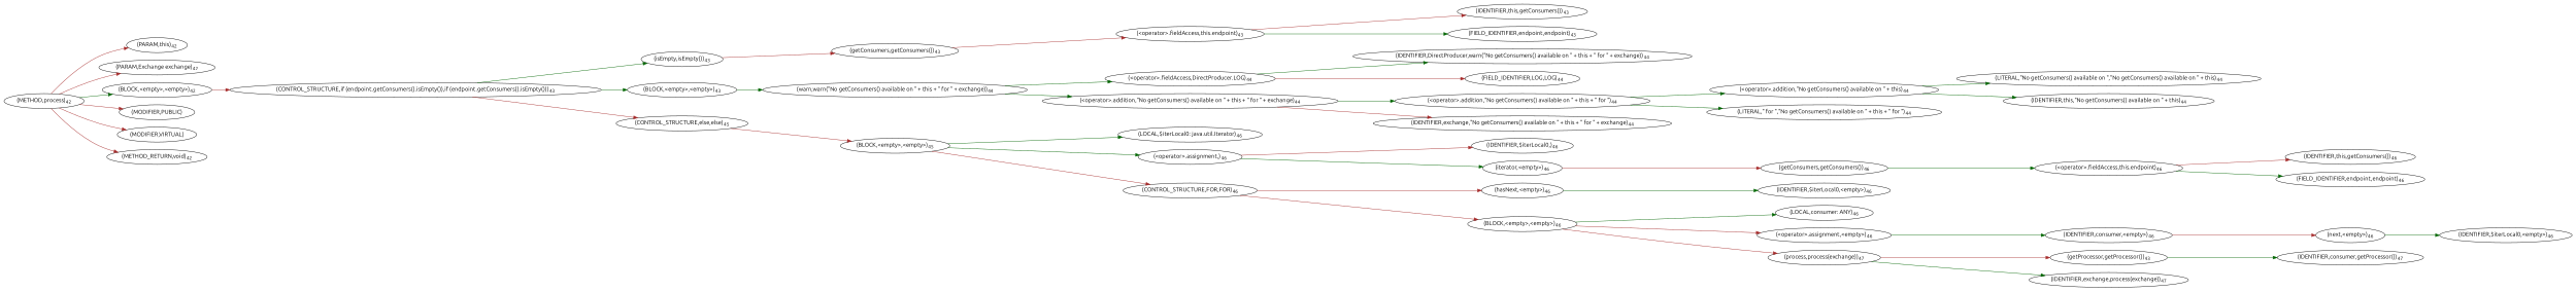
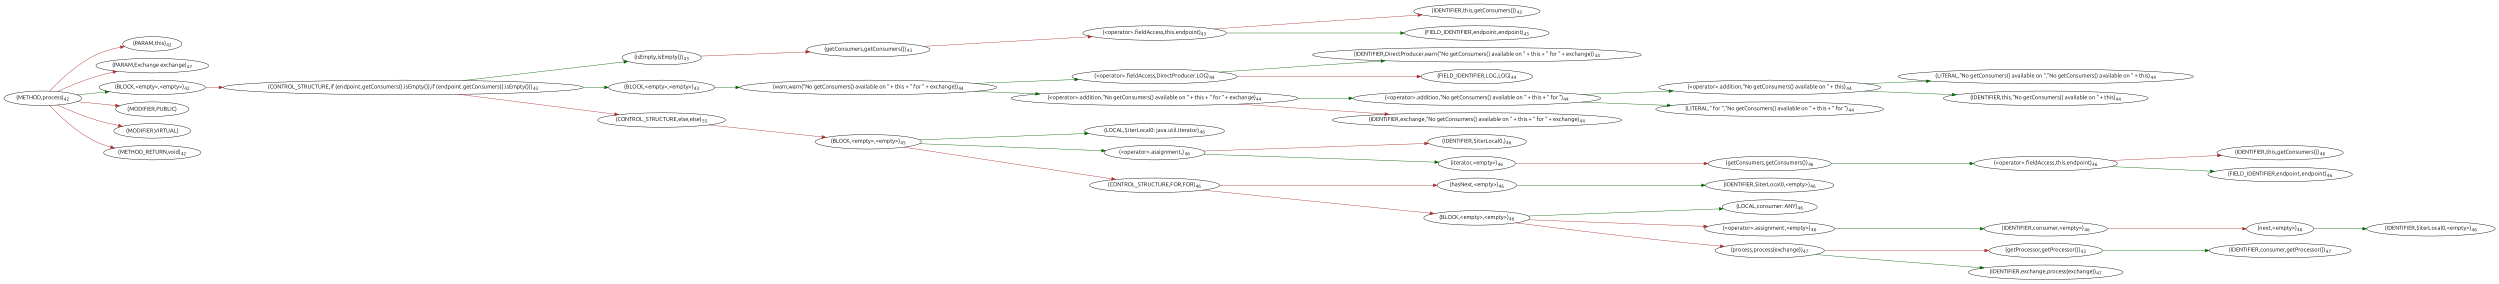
  digraph {
    fontname=Ubuntu
    rankdir=LR
    node [fontname=Ubuntu]
    edge [color=darkgreen fontname=Ubuntu]
    n1 [label=<(METHOD,process)<SUB>42</SUB>>]
    n2 [label=<(PARAM,this)<SUB>42</SUB>>]
    n3 [label=<(PARAM,Exchange exchange)<SUB>42</SUB>>]
    n4 [label=<(BLOCK,&lt;empty&gt;,&lt;empty&gt;)<SUB>42</SUB>>]
    n5 [label=<(MODIFIER,PUBLIC)>]
    n6 [label=<(MODIFIER,VIRTUAL)>]
    n7 [label=<(METHOD_RETURN,void)<SUB>42</SUB>>]
    n8 [label=<(CONTROL_STRUCTURE,if (endpoint.getConsumers().isEmpty()),if (endpoint.getConsumers().isEmpty()))<SUB>43</SUB>>]
    n9 [label=<(isEmpty,isEmpty())<SUB>43</SUB>>]
    n10 [label=<(BLOCK,&lt;empty&gt;,&lt;empty&gt;)<SUB>43</SUB>>]
-   n11 [label=<(CONTROL_STRUCTURE,else,else)<SUB>45</SUB>>]
+   n11 [label=<(CONTROL_STRUCTURE,else,else)<SUB>55</SUB>>]
    n12 [label=<(getConsumers,getConsumers())<SUB>43</SUB>>]
    n13 [label=<(warn,warn(&quot;No getConsumers() available on &quot; + this + &quot; for &quot; + exchange))<SUB>44</SUB>>]
    n14 [label=<(BLOCK,&lt;empty&gt;,&lt;empty&gt;)<SUB>45</SUB>>]
    n15 [label=<(&lt;operator&gt;.fieldAccess,this.endpoint)<SUB>43</SUB>>]
    n16 [label=<(IDENTIFIER,this,getConsumers())<SUB>43</SUB>>]
    n17 [label=<(FIELD_IDENTIFIER,endpoint,endpoint)<SUB>43</SUB>>]
    n18 [label=<(&lt;operator&gt;.fieldAccess,DirectProducer.LOG)<SUB>44</SUB>>]
    n19 [label=<(&lt;operator&gt;.addition,&quot;No getConsumers() available on &quot; + this + &quot; for &quot; + exchange)<SUB>44</SUB>>]
    n20 [label=<(IDENTIFIER,DirectProducer,warn(&quot;No getConsumers() available on &quot; + this + &quot; for &quot; + exchange))<SUB>44</SUB>>]
    n21 [label=<(FIELD_IDENTIFIER,LOG,LOG)<SUB>44</SUB>>]
    n22 [label=<(&lt;operator&gt;.addition,&quot;No getConsumers() available on &quot; + this + &quot; for &quot;)<SUB>44</SUB>>]
    n23 [label=<(IDENTIFIER,exchange,&quot;No getConsumers() available on &quot; + this + &quot; for &quot; + exchange)<SUB>44</SUB>>]
    n24 [label=<(&lt;operator&gt;.addition,&quot;No getConsumers() available on &quot; + this)<SUB>44</SUB>>]
    n25 [label=<(LITERAL,&quot; for &quot;,&quot;No getConsumers() available on &quot; + this + &quot; for &quot;)<SUB>44</SUB>>]
    n26 [label=<(LITERAL,&quot;No getConsumers() available on &quot;,&quot;No getConsumers() available on &quot; + this)<SUB>44</SUB>>]
    n27 [label=<(IDENTIFIER,this,&quot;No getConsumers() available on &quot; + this)<SUB>44</SUB>>]
    n28 [label=<(LOCAL,$iterLocal0: java.util.Iterator)<SUB>46</SUB>>]
    n29 [label=<(&lt;operator&gt;.assignment,)<SUB>46</SUB>>]
    n30 [label=<(CONTROL_STRUCTURE,FOR,FOR)<SUB>46</SUB>>]
    n31 [label=<(IDENTIFIER,$iterLocal0,)<SUB>46</SUB>>]
    n32 [label=<(iterator,&lt;empty&gt;)<SUB>46</SUB>>]
    n33 [label=<(hasNext,&lt;empty&gt;)<SUB>46</SUB>>]
    n34 [label=<(BLOCK,&lt;empty&gt;,&lt;empty&gt;)<SUB>46</SUB>>]
    n35 [label=<(getConsumers,getConsumers())<SUB>46</SUB>>]
    n36 [label=<(&lt;operator&gt;.fieldAccess,this.endpoint)<SUB>46</SUB>>]
    n37 [label=<(IDENTIFIER,this,getConsumers())<SUB>46</SUB>>]
    n38 [label=<(FIELD_IDENTIFIER,endpoint,endpoint)<SUB>46</SUB>>]
    n39 [label=<(IDENTIFIER,$iterLocal0,&lt;empty&gt;)<SUB>46</SUB>>]
    n40 [label=<(LOCAL,consumer: ANY)<SUB>46</SUB>>]
    n41 [label=<(&lt;operator&gt;.assignment,&lt;empty&gt;)<SUB>46</SUB>>]
    n42 [label=<(process,process(exchange))<SUB>47</SUB>>]
    n43 [label=<(IDENTIFIER,consumer,&lt;empty&gt;)<SUB>46</SUB>>]
    n44 [label=<(getProcessor,getProcessor())<SUB>43</SUB>>]
    n45 [label=<(IDENTIFIER,exchange,process(exchange))<SUB>47</SUB>>]
    n46 [label=<(next,&lt;empty&gt;)<SUB>46</SUB>>]
    n47 [label=<(IDENTIFIER,$iterLocal0,&lt;empty&gt;)<SUB>46</SUB>>]
    n48 [label=<(IDENTIFIER,consumer,getProcessor())<SUB>47</SUB>>]
    n1 -> n2 [color=brown]
    n1 -> n3 [color=brown]
    n1 -> n4
    n1 -> n5 [color=brown]
    n1 -> n6 [color=brown]
    n1 -> n7 [color=brown]
    n4 -> n8 [color=brown]
    n8 -> n9
    n8 -> n10
    n8 -> n11 [color=brown]
    n9 -> n12 [color=brown]
    n10 -> n13
    n11 -> n14 [color=brown]
    n12 -> n15 [color=brown]
    n13 -> n18
    n13 -> n19
    n14 -> n28
    n14 -> n29
    n14 -> n30 [color=brown]
    n15 -> n16 [color=brown]
    n15 -> n17
    n18 -> n20
    n18 -> n21 [color=brown]
    n19 -> n22
    n19 -> n23 [color=brown]
    n22 -> n24
    n22 -> n25
    n24 -> n26
    n24 -> n27
    n29 -> n31 [color=brown]
    n29 -> n32
    n30 -> n33 [color=brown]
    n30 -> n34 [color=brown]
    n32 -> n35 [color=brown]
    n33 -> n39
    n34 -> n40
    n34 -> n41 [color=brown]
    n34 -> n42 [color=brown]
    n35 -> n36
    n36 -> n37 [color=brown]
    n36 -> n38
    n41 -> n43
    n42 -> n44 [color=brown]
    n42 -> n45
    n43 -> n46 [color=brown]
    n44 -> n48
    n46 -> n47
  }
